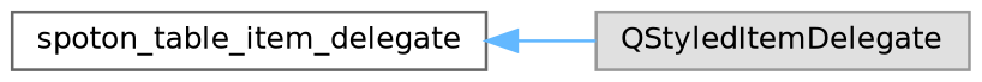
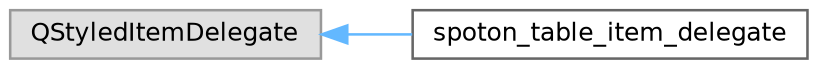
  digraph {
    rankdir=LR
    node [fontname=Helvetica fontsize=10 shape=box style=filled]
    n1 [color=grey60 fillcolor="#E0E0E0" height=0.2 label=QStyledItemDelegate width=0.4]
    n2 [color=grey40 fillcolor=white height=0.2 label=spoton_table_item_delegate width=0.4]
-   n2 -> n1 [color=steelblue1 dir=back fontname=Helvetica fontsize=10 labelfontname=Helvetica labelfontsize=10 style=solid]
+   n1 -> n2 [color=steelblue1 dir=back fontname=Helvetica fontsize=10 labelfontname=Helvetica labelfontsize=10 style=solid]
  }
